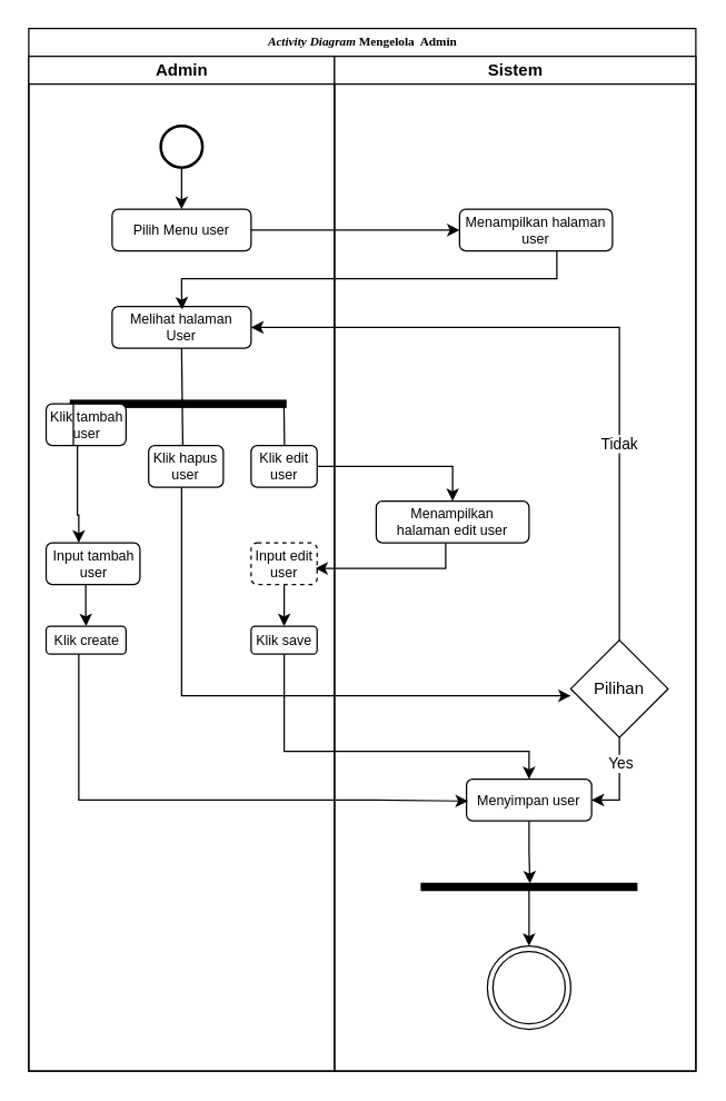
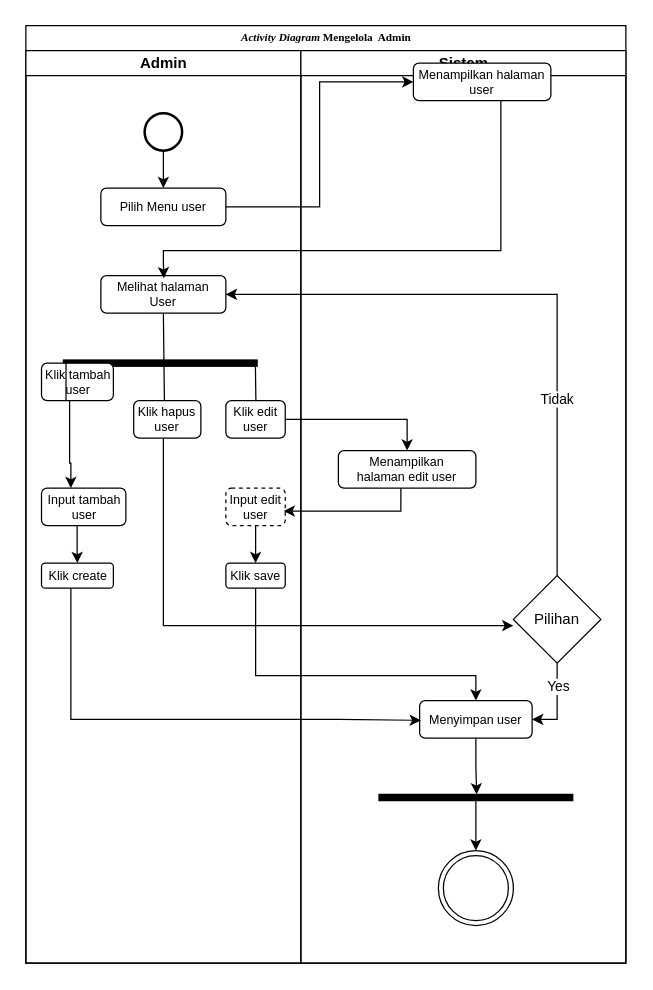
  <mxCell id="0" />
  <mxCell id="1" parent="0" />
  <mxCell id="2" value="&lt;font style=&quot;font-size: 9px;&quot;&gt;&lt;b style=&quot;mso-bidi-font-weight:normal&quot;&gt;&lt;i style=&quot;mso-bidi-font-style:normal&quot;&gt;&lt;span style=&quot;font-family: &amp;quot;Times New Roman&amp;quot;, serif;&quot;&gt;Activity Diagram &lt;/span&gt;&lt;/i&gt;&lt;span style=&quot;line-height: 150%; font-family: &amp;quot;Times New Roman&amp;quot;, serif;&quot;&gt;Mengelola&amp;nbsp; Admin&lt;/span&gt;&lt;/b&gt;&lt;/font&gt;" style="swimlane;html=1;childLayout=stackLayout;startSize=20;rounded=0;shadow=0;labelBackgroundColor=none;strokeWidth=1;fontFamily=Verdana;fontSize=8;align=center;" vertex="1" parent="1"><mxGeometry x="20" y="20" width="480" height="750" as="geometry" /></mxCell>
  <mxCell id="3" value="Admin" style="swimlane;html=1;startSize=20;" vertex="1" parent="2"><mxGeometry y="20" width="220" height="730" as="geometry" /></mxCell>
  <mxCell id="4" style="edgeStyle=orthogonalEdgeStyle;rounded=0;orthogonalLoop=1;jettySize=auto;html=1;entryX=0.5;entryY=0;entryDx=0;entryDy=0;" edge="1" parent="3" source="5" target="6"><mxGeometry relative="1" as="geometry" /></mxCell>
  <mxCell id="5" value="" style="strokeWidth=2;html=1;shape=mxgraph.flowchart.start_2;whiteSpace=wrap;" vertex="1" parent="3"><mxGeometry x="95" y="50" width="30" height="30" as="geometry" /></mxCell>
  <mxCell id="6" value="&lt;font style=&quot;font-size: 10px;&quot;&gt;Pilih Menu user&lt;/font&gt;" style="rounded=1;whiteSpace=wrap;html=1;fontSize=10;" vertex="1" parent="3"><mxGeometry x="60" y="110" width="100" height="30" as="geometry" /></mxCell>
  <mxCell id="7" value="&lt;div style=&quot;font-size: 10px;&quot;&gt;&lt;font style=&quot;font-size: 10px;&quot;&gt;Melihat halaman&lt;/font&gt;&lt;/div&gt;&lt;div style=&quot;font-size: 10px;&quot;&gt;&lt;font style=&quot;font-size: 10px;&quot;&gt;User&lt;/font&gt;&lt;/div&gt;" style="rounded=1;whiteSpace=wrap;html=1;fontSize=10;" vertex="1" parent="3"><mxGeometry x="60" y="180" width="100" height="30" as="geometry" /></mxCell>
  <mxCell id="8" value="" style="html=1;points=[];perimeter=orthogonalPerimeter;fillColor=strokeColor;rotation=90;" vertex="1" parent="3"><mxGeometry x="105" y="172.5" width="5" height="155" as="geometry" /></mxCell>
  <mxCell id="9" style="edgeStyle=orthogonalEdgeStyle;rounded=0;orthogonalLoop=1;jettySize=auto;html=1;" edge="1" parent="3" source="10" target="14"><mxGeometry relative="1" as="geometry"><Array as="points"><mxPoint x="35" y="330" /><mxPoint x="36" y="330" /></Array></mxGeometry></mxCell>
  <mxCell id="10" value="&lt;div style=&quot;font-size: 10px;&quot;&gt;&lt;font style=&quot;font-size: 10px;&quot;&gt;Klik tambah&lt;/font&gt;&lt;/div&gt;&lt;div style=&quot;font-size: 10px;&quot;&gt;user&lt;font style=&quot;font-size: 10px;&quot;&gt;&lt;br style=&quot;font-size: 10px;&quot;&gt;&lt;/font&gt;&lt;/div&gt;" style="rounded=1;whiteSpace=wrap;html=1;fontSize=10;" vertex="1" parent="3"><mxGeometry x="12.5" y="250" width="57.5" height="30" as="geometry" /></mxCell>
  <mxCell id="11" value="&lt;div style=&quot;font-size: 10px;&quot;&gt;&lt;font style=&quot;font-size: 10px;&quot;&gt;Klik hapus&lt;/font&gt;&lt;/div&gt;&lt;div style=&quot;font-size: 10px;&quot;&gt;&lt;font style=&quot;font-size: 10px;&quot;&gt;user&lt;br style=&quot;font-size: 10px;&quot;&gt;&lt;/font&gt;&lt;/div&gt;" style="rounded=1;whiteSpace=wrap;html=1;fontSize=10;" vertex="1" parent="3"><mxGeometry x="86.25" y="280" width="53.75" height="30" as="geometry" /></mxCell>
  <mxCell id="12" value="&lt;div style=&quot;font-size: 10px;&quot;&gt;&lt;font style=&quot;font-size: 10px;&quot;&gt;Klik edit&lt;/font&gt;&lt;/div&gt;&lt;div style=&quot;font-size: 10px;&quot;&gt;user&lt;font style=&quot;font-size: 10px;&quot;&gt;&lt;br style=&quot;font-size: 10px;&quot;&gt;&lt;/font&gt;&lt;/div&gt;" style="rounded=1;whiteSpace=wrap;html=1;fontSize=10;" vertex="1" parent="3"><mxGeometry x="160" y="280" width="47.5" height="30" as="geometry" /></mxCell>
  <mxCell id="13" style="edgeStyle=orthogonalEdgeStyle;rounded=0;orthogonalLoop=1;jettySize=auto;html=1;entryX=0.5;entryY=0;entryDx=0;entryDy=0;" edge="1" parent="3" source="14" target="20"><mxGeometry relative="1" as="geometry"><Array as="points"><mxPoint x="41" y="400" /><mxPoint x="41" y="400" /></Array></mxGeometry></mxCell>
  <mxCell id="14" value="&lt;div style=&quot;font-size: 10px;&quot;&gt;&lt;font style=&quot;font-size: 10px;&quot;&gt;Input tambah&lt;/font&gt;&lt;/div&gt;&lt;div style=&quot;font-size: 10px;&quot;&gt;&lt;font style=&quot;font-size: 10px;&quot;&gt;user&lt;br style=&quot;font-size: 10px;&quot;&gt;&lt;/font&gt;&lt;/div&gt;" style="rounded=1;whiteSpace=wrap;html=1;fontSize=10;" vertex="1" parent="3"><mxGeometry x="12.5" y="350" width="67.5" height="30" as="geometry" /></mxCell>
  <mxCell id="15" style="edgeStyle=orthogonalEdgeStyle;rounded=0;orthogonalLoop=1;jettySize=auto;html=1;entryX=0.5;entryY=0;entryDx=0;entryDy=0;fontSize=10;" edge="1" parent="3" source="16" target="21"><mxGeometry relative="1" as="geometry" /></mxCell>
  <mxCell id="16" value="&lt;div style=&quot;font-size: 10px;&quot;&gt;&lt;font style=&quot;font-size: 10px;&quot;&gt;Input edit&lt;/font&gt;&lt;/div&gt;&lt;div style=&quot;font-size: 10px;&quot;&gt;user&lt;font style=&quot;font-size: 10px;&quot;&gt;&lt;br style=&quot;font-size: 10px;&quot;&gt;&lt;/font&gt;&lt;/div&gt;" style="rounded=1;whiteSpace=wrap;html=1;fontSize=10;dashed=1;" vertex="1" parent="3"><mxGeometry x="160" y="350" width="47.5" height="30" as="geometry" /></mxCell>
  <mxCell id="17" value="" style="endArrow=none;html=1;rounded=0;entryX=0.5;entryY=1;entryDx=0;entryDy=0;exitX=0.457;exitY=-0.016;exitDx=0;exitDy=0;exitPerimeter=0;" edge="1" parent="3" source="11" target="7"><mxGeometry width="50" height="50" relative="1" as="geometry"><mxPoint x="110" y="270" as="sourcePoint" /><mxPoint x="170" y="220" as="targetPoint" /></mxGeometry></mxCell>
  <mxCell id="18" value="" style="endArrow=none;html=1;rounded=0;" edge="1" parent="3"><mxGeometry width="50" height="50" relative="1" as="geometry"><mxPoint x="184" y="280" as="sourcePoint" /><mxPoint x="183.61" y="250" as="targetPoint" /></mxGeometry></mxCell>
  <mxCell id="19" value="" style="endArrow=none;html=1;rounded=0;" edge="1" parent="3"><mxGeometry width="50" height="50" relative="1" as="geometry"><mxPoint x="32.11" y="280" as="sourcePoint" /><mxPoint x="32.11" y="250" as="targetPoint" /></mxGeometry></mxCell>
  <mxCell id="20" value="Klik create" style="rounded=1;whiteSpace=wrap;html=1;fontSize=10;" vertex="1" parent="3"><mxGeometry x="12.5" y="410" width="57.5" height="20" as="geometry" /></mxCell>
  <mxCell id="21" value="Klik save" style="rounded=1;whiteSpace=wrap;html=1;fontSize=10;" vertex="1" parent="3"><mxGeometry x="160" y="410" width="47.5" height="20" as="geometry" /></mxCell>
  <mxCell id="22" value="Sistem" style="swimlane;html=1;startSize=20;" vertex="1" parent="2"><mxGeometry x="220" y="20" width="260" height="730" as="geometry" /></mxCell>
- <mxCell id="23" value="&lt;font style=&quot;font-size: 10px;&quot;&gt;Menampilkan halaman user&lt;/font&gt;" style="rounded=1;whiteSpace=wrap;html=1;fontSize=10;" vertex="1" parent="22"><mxGeometry x="90" y="110" width="110" height="30" as="geometry" /></mxCell>
+ <mxCell id="23" value="&lt;font style=&quot;font-size: 10px;&quot;&gt;Menampilkan halaman user&lt;/font&gt;" style="rounded=1;whiteSpace=wrap;html=1;fontSize=10;" vertex="1" parent="22"><mxGeometry x="90" y="10" width="110" height="30" as="geometry" /></mxCell>
  <mxCell id="24" style="edgeStyle=orthogonalEdgeStyle;rounded=0;orthogonalLoop=1;jettySize=auto;html=1;entryX=0.5;entryY=0;entryDx=0;entryDy=0;" edge="1" parent="22" source="25" target="32"><mxGeometry relative="1" as="geometry" /></mxCell>
  <mxCell id="25" value="" style="html=1;points=[];perimeter=orthogonalPerimeter;fillColor=strokeColor;rotation=90;" vertex="1" parent="22"><mxGeometry x="137.5" y="520" width="5" height="155" as="geometry" /></mxCell>
  <mxCell id="26" value="&lt;font style=&quot;font-size: 10px;&quot;&gt;Menyimpan user&lt;/font&gt;" style="rounded=1;whiteSpace=wrap;html=1;fontSize=10;" vertex="1" parent="22"><mxGeometry x="95" y="520" width="90" height="30" as="geometry" /></mxCell>
  <mxCell id="27" value="&lt;div style=&quot;font-size: 10px;&quot;&gt;Menampilkan&lt;/div&gt;&lt;div style=&quot;font-size: 10px;&quot;&gt;halaman edit user&lt;br style=&quot;font-size: 10px;&quot;&gt;&lt;/div&gt;" style="rounded=1;whiteSpace=wrap;html=1;fontSize=10;" vertex="1" parent="22"><mxGeometry x="30" y="320" width="110" height="30" as="geometry" /></mxCell>
  <mxCell id="28" style="edgeStyle=orthogonalEdgeStyle;rounded=0;orthogonalLoop=1;jettySize=auto;html=1;entryX=1;entryY=0.5;entryDx=0;entryDy=0;" edge="1" parent="22" source="30" target="26"><mxGeometry relative="1" as="geometry" /></mxCell>
  <mxCell id="29" value="Yes" style="edgeLabel;html=1;align=center;verticalAlign=middle;resizable=0;points=[];" vertex="1" connectable="0" parent="28"><mxGeometry x="-0.446" relative="1" as="geometry"><mxPoint as="offset" /></mxGeometry></mxCell>
  <mxCell id="30" value="Pilihan" style="rhombus;whiteSpace=wrap;html=1;" vertex="1" parent="22"><mxGeometry x="170" y="420" width="70" height="70" as="geometry" /></mxCell>
  <mxCell id="31" style="edgeStyle=orthogonalEdgeStyle;rounded=0;orthogonalLoop=1;jettySize=auto;html=1;entryX=0;entryY=0.496;entryDx=0;entryDy=0;entryPerimeter=0;" edge="1" parent="22" source="26" target="25"><mxGeometry relative="1" as="geometry" /></mxCell>
  <mxCell id="32" value="" style="ellipse;shape=doubleEllipse;html=1;dashed=0;whiteSpace=wrap;aspect=fixed;" vertex="1" parent="22"><mxGeometry x="110" y="640" width="60" height="60" as="geometry" /></mxCell>
  <mxCell id="33" style="edgeStyle=orthogonalEdgeStyle;rounded=0;orthogonalLoop=1;jettySize=auto;html=1;entryX=0;entryY=0.5;entryDx=0;entryDy=0;" edge="1" parent="2" source="6" target="23"><mxGeometry relative="1" as="geometry" /></mxCell>
  <mxCell id="34" style="edgeStyle=orthogonalEdgeStyle;rounded=0;orthogonalLoop=1;jettySize=auto;html=1;entryX=0.504;entryY=0.071;entryDx=0;entryDy=0;entryPerimeter=0;" edge="1" parent="2" source="23" target="7"><mxGeometry relative="1" as="geometry"><Array as="points"><mxPoint x="380" y="180" /><mxPoint x="110" y="180" /><mxPoint x="110" y="190" /><mxPoint x="110" y="190" /></Array></mxGeometry></mxCell>
  <mxCell id="35" style="edgeStyle=orthogonalEdgeStyle;rounded=0;orthogonalLoop=1;jettySize=auto;html=1;entryX=0.011;entryY=0.526;entryDx=0;entryDy=0;entryPerimeter=0;" edge="1" parent="2" source="20" target="26"><mxGeometry relative="1" as="geometry"><Array as="points"><mxPoint x="36" y="555" /><mxPoint x="250" y="555" /></Array></mxGeometry></mxCell>
  <mxCell id="36" style="edgeStyle=orthogonalEdgeStyle;rounded=0;orthogonalLoop=1;jettySize=auto;html=1;entryX=0.5;entryY=0;entryDx=0;entryDy=0;" edge="1" parent="2" source="12" target="27"><mxGeometry relative="1" as="geometry"><mxPoint x="380" y="315" as="targetPoint" /></mxGeometry></mxCell>
  <mxCell id="37" style="edgeStyle=orthogonalEdgeStyle;rounded=0;orthogonalLoop=1;jettySize=auto;html=1;entryX=0.973;entryY=0.613;entryDx=0;entryDy=0;entryPerimeter=0;" edge="1" parent="2" source="27" target="16"><mxGeometry relative="1" as="geometry"><Array as="points"><mxPoint x="300" y="388" /></Array></mxGeometry></mxCell>
  <mxCell id="38" style="edgeStyle=orthogonalEdgeStyle;rounded=0;orthogonalLoop=1;jettySize=auto;html=1;entryX=0.5;entryY=0;entryDx=0;entryDy=0;" edge="1" parent="2" source="21" target="26"><mxGeometry relative="1" as="geometry"><Array as="points"><mxPoint x="184" y="520" /><mxPoint x="360" y="520" /></Array></mxGeometry></mxCell>
  <mxCell id="39" style="edgeStyle=orthogonalEdgeStyle;rounded=0;orthogonalLoop=1;jettySize=auto;html=1;" edge="1" parent="2" source="11"><mxGeometry relative="1" as="geometry"><mxPoint x="390" y="480" as="targetPoint" /><Array as="points"><mxPoint x="110" y="480" /></Array></mxGeometry></mxCell>
  <mxCell id="40" style="edgeStyle=orthogonalEdgeStyle;rounded=0;orthogonalLoop=1;jettySize=auto;html=1;entryX=1;entryY=0.5;entryDx=0;entryDy=0;" edge="1" parent="2" source="30" target="7"><mxGeometry relative="1" as="geometry"><Array as="points"><mxPoint x="425" y="215" /></Array></mxGeometry></mxCell>
  <mxCell id="41" value="Tidak" style="edgeLabel;html=1;align=center;verticalAlign=middle;resizable=0;points=[];" vertex="1" connectable="0" parent="40"><mxGeometry x="-0.421" y="1" relative="1" as="geometry"><mxPoint as="offset" /></mxGeometry></mxCell>
